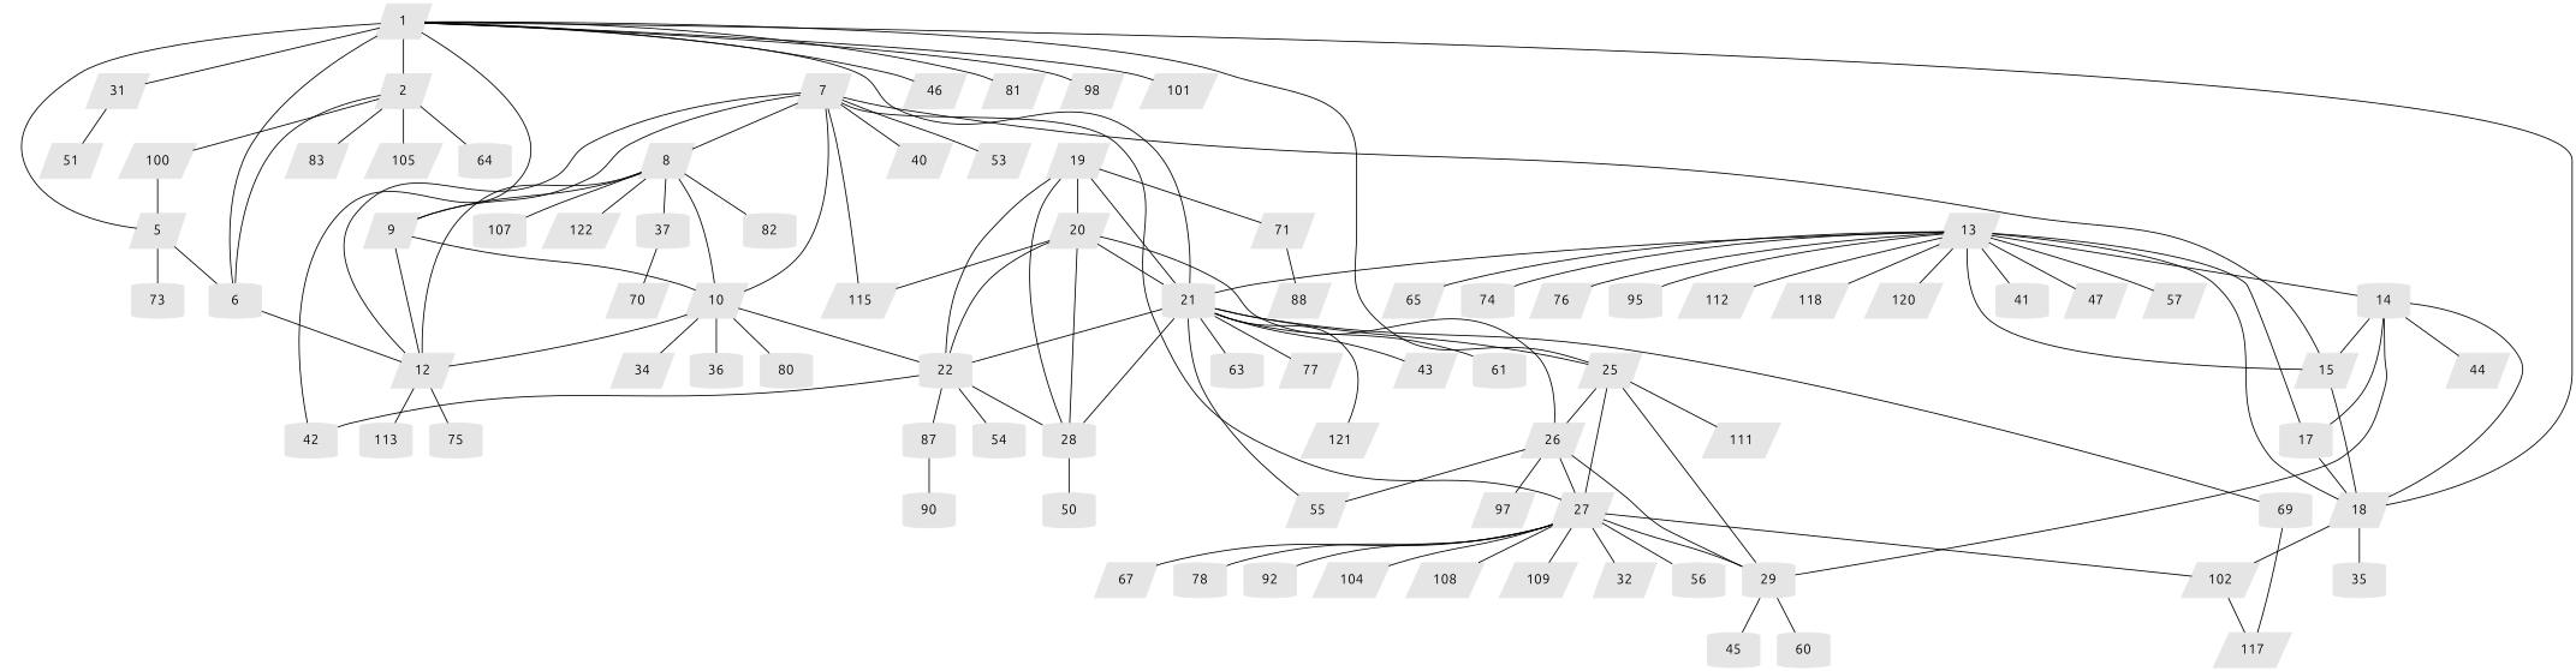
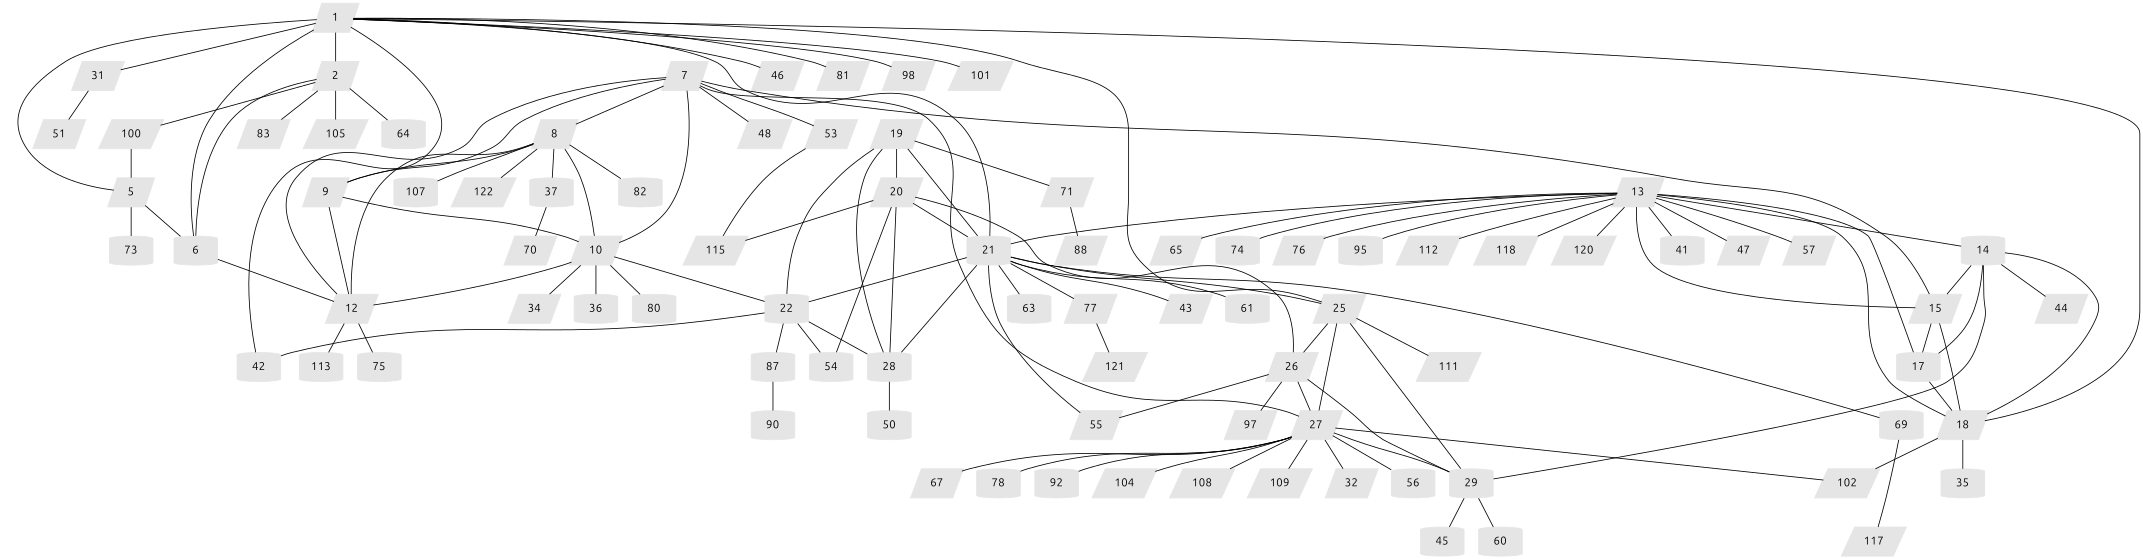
  graph {
    fontname=Ubuntu
    node [color=gray90 fontname=Ubuntu shape=parallelogram style=filled]
    edge [fontname=Ubuntu]
    1 [super="+3"]
    2 [super="+4"]
    5 [super="+38"]
    6 [shape=cylinder super="+84"]
    18 [super="+62"]
    21 [shape=cylinder super="+49"]
    25 [super="+28"]
    31 [super="+72"]
    42 [shape=cylinder]
    46
    81
    98
    101
    64 [shape=cylinder]
    83
    100
    105
    73 [shape=cylinder]
    12 [super="+91"]
    35 [shape=cylinder super="+103"]
    102
    20 [super="+94"]
    115 [super="+119"]
    22 [shape=cylinder super="+23"]
    n25 [label=28 shape=cylinder super="+59"]
    26
    43
    55
    61 [shape=cylinder super="+123"]
    63 [shape=cylinder]
    69 [shape=cylinder]
    77
    121
    27 [super="+30"]
    29 [shape=cylinder]
    111
    51
    75 [shape=cylinder]
    113 [shape=cylinder]
    7 [super="+33"]
    8 [super="+110"]
    9
    10 [super="+11"]
    15
-   40
+   40 [label=48]
    53
    37 [shape=cylinder super="+58"]
    82 [shape=cylinder]
    107 [shape=cylinder]
    122
    34
    36 [shape=cylinder]
    80 [shape=cylinder]
    n54 [label=17 shape=cylinder super="+116"]
    32
    56 [shape=cylinder super="+68"]
    67
    78 [shape=cylinder]
    92 [shape=cylinder]
    104
    108
    109
    70
    54 [shape=cylinder]
    87 [shape=cylinder]
    13 [super="+17"]
    14 [shape=cylinder super="+52"]
    41 [shape=cylinder super="+93"]
    47
    57
    65 [super="+66"]
    74 [shape=cylinder]
    76
    95 [shape=cylinder]
    112
    118
    120
    44 [super="+99"]
    45 [shape=cylinder super="+79"]
    60 [shape=cylinder super="+114"]
    117
    19 [super="+86"]
    71
    50 [shape=cylinder]
    88
    97
    90 [shape=cylinder]
    1 -- 2 [weight=4]
    1 -- 5 [weight=2]
    1 -- 6 [weight=2]
    1 -- 18
    1 -- 21
    1 -- 25
    1 -- 31
    1 -- 42
    1 -- 46
    1 -- 81
    1 -- 98
    1 -- 101
    2 -- 6 [weight=2]
    2 -- 64
    2 -- 83
    2 -- 100
    2 -- 105
    5 -- 6
    5 -- 73
    6 -- 12
    18 -- 35
    18 -- 102
    21 -- 25
    21 -- 22 [weight=2]
    21 -- n25
    21 -- 43
    21 -- 55
    21 -- 61
    21 -- 63
    21 -- 69
    21 -- 77
-   21 -- 121
+   77 -- 121
    25 -- 26 [weight=2]
    25 -- 27 [weight=4]
    25 -- 29 [weight=2]
    25 -- 111
    31 -- 51
    100 -- 5 [weight=2]
    12 -- 75
    12 -- 113
-   102 -- 117
    20 -- 21
    20 -- 115
-   20 -- 22 [weight=2]
+   20 -- 54 [weight=2]
    20 -- n25
    20 -- 26
    22 -- 42
    22 -- n25 [weight=2]
    22 -- 54
    22 -- 87
    n25 -- 50
    26 -- 55
    26 -- 27 [weight=2]
    26 -- 29
    26 -- 97
    69 -- 117
    27 -- 102
    27 -- 29 [weight=2]
    27 -- 32
    27 -- 56
    27 -- 67
    27 -- 78
    27 -- 92
    27 -- 104
    27 -- 108
    27 -- 109
    29 -- 45
    29 -- 60
    7 -- 12
-   7 -- 115
+   53 -- 115
    7 -- 27
    7 -- 8
    7 -- 9
    7 -- 10 [weight=2]
    7 -- 15
    7 -- 40
    7 -- 53
    8 -- 12
    8 -- 9
    8 -- 10 [weight=2]
    8 -- 37
    8 -- 82
    8 -- 107
    8 -- 122
    9 -- 12
    9 -- 10 [weight=2]
    10 -- 12 [weight=2]
    10 -- 22
    10 -- 34
    10 -- 36
    10 -- 80
    15 -- 18
+   15 -- n54
    37 -- 70
    n54 -- 18
    87 -- 90
    13 -- 18 [weight=2]
    13 -- 21
    13 -- 15 [weight=2]
    13 -- n54 [weight=2]
    13 -- 14 [weight=2]
    13 -- 41
    13 -- 47
    13 -- 57
    13 -- 65
    13 -- 74
    13 -- 76
    13 -- 95
    13 -- 112
    13 -- 118
    13 -- 120
    14 -- 18
    14 -- 29
    14 -- 15
    14 -- n54
    14 -- 44
    19 -- 21
    19 -- 20
    19 -- 22 [weight=2]
    19 -- n25
    19 -- 71
    71 -- 88
  }
